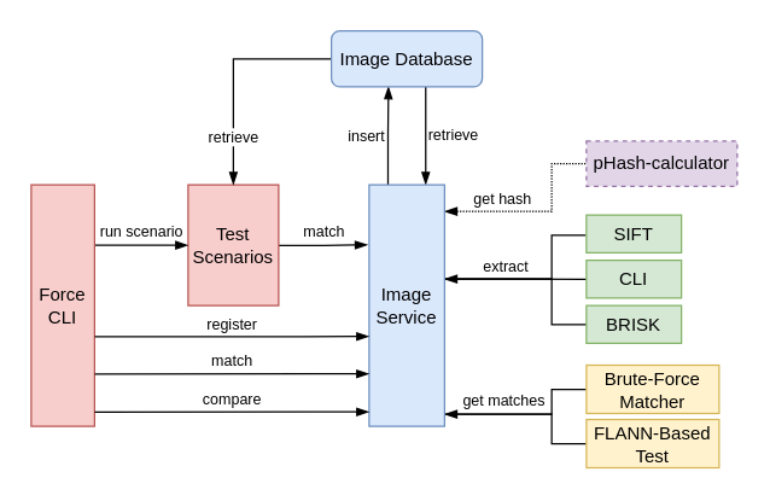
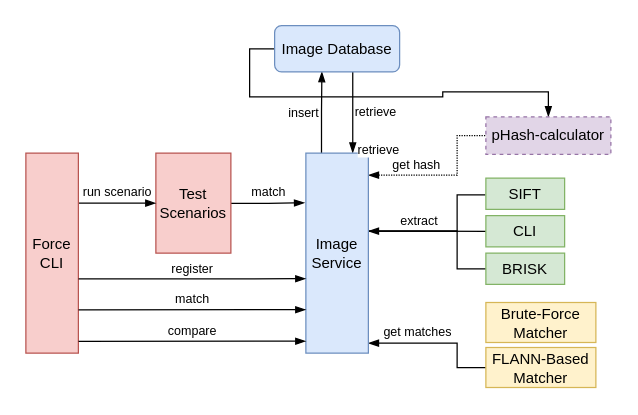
  <mxCell id="0" />
  <mxCell id="1" parent="0" />
  <mxCell id="2" value="match" style="edgeStyle=orthogonalEdgeStyle;rounded=0;orthogonalLoop=1;jettySize=auto;html=1;exitX=1;exitY=0.75;exitDx=0;exitDy=0;entryX=-0.02;entryY=0.372;entryDx=0;entryDy=0;entryPerimeter=0;verticalAlign=bottom;labelBackgroundColor=none;endArrow=blockThin;endFill=1;fontSize=10;" parent="1" edge="1"><mxGeometry relative="1" as="geometry"><mxPoint x="184" y="162.24" as="sourcePoint" /><mxPoint x="243" y="161.76" as="targetPoint" /><Array as="points"><mxPoint x="214" y="162" /></Array></mxGeometry></mxCell>
  <mxCell id="3" value="Test Scenarios" style="rounded=0;whiteSpace=wrap;html=1;fillColor=#f8cecc;strokeColor=#b85450;" parent="1" vertex="1"><mxGeometry x="124" y="122" width="60" height="80" as="geometry" /></mxCell>
  <mxCell id="4" value="insert" style="edgeStyle=orthogonalEdgeStyle;rounded=0;orthogonalLoop=1;jettySize=auto;exitX=0.25;exitY=0;exitDx=0;exitDy=0;entryX=0.378;entryY=0.994;entryDx=0;entryDy=0;entryPerimeter=0;verticalAlign=middle;horizontal=1;labelPosition=left;verticalLabelPosition=middle;align=right;labelBackgroundColor=none;endArrow=blockThin;endFill=1;fontSize=10;" parent="1" source="12" target="14" edge="1"><mxGeometry relative="1" as="geometry" /></mxCell>
  <mxCell id="5" value="retrieve" style="edgeStyle=orthogonalEdgeStyle;rounded=0;orthogonalLoop=1;jettySize=auto;exitX=0.75;exitY=0;exitDx=0;exitDy=0;startArrow=blockThin;startFill=1;endArrow=none;endFill=0;verticalAlign=middle;labelPosition=right;verticalLabelPosition=middle;align=left;labelBackgroundColor=none;entryX=0.625;entryY=0.989;entryDx=0;entryDy=0;entryPerimeter=0;fontSize=10;" parent="1" source="12" target="14" edge="1"><mxGeometry relative="1" as="geometry"><mxPoint x="304" y="82" as="targetPoint" /><Array as="points"><mxPoint x="282" y="102" /><mxPoint x="282" y="102" /></Array></mxGeometry></mxCell>
- <mxCell id="6" style="edgeStyle=orthogonalEdgeStyle;rounded=0;orthogonalLoop=1;jettySize=auto;html=1;exitX=1;exitY=0.95;exitDx=0;exitDy=0;exitPerimeter=0;entryX=0;entryY=0.5;entryDx=0;entryDy=0;endArrow=none;endFill=0;" parent="1" source="12" target="21" edge="1"><mxGeometry relative="1" as="geometry"><Array as="points"><mxPoint x="365" y="274" /><mxPoint x="365" y="258" /></Array></mxGeometry></mxCell>
  <mxCell id="7" value="get matches" style="edgeStyle=orthogonalEdgeStyle;rounded=0;orthogonalLoop=1;jettySize=auto;html=1;exitX=1;exitY=0.95;exitDx=0;exitDy=0;exitPerimeter=0;entryX=0;entryY=0.5;entryDx=0;entryDy=0;fontSize=10;labelPosition=left;verticalLabelPosition=top;align=right;verticalAlign=bottom;spacing=1;spacingRight=-10;endArrow=none;endFill=0;startArrow=blockThin;startFill=1;labelBackgroundColor=none;spacingBottom=1;" parent="1" source="12" target="20" edge="1"><mxGeometry x="0.002" relative="1" as="geometry"><Array as="points"><mxPoint x="365" y="274" /><mxPoint x="365" y="294" /></Array><mxPoint as="offset" /></mxGeometry></mxCell>
  <mxCell id="8" value="get hash" style="edgeStyle=orthogonalEdgeStyle;rounded=0;orthogonalLoop=1;jettySize=auto;html=1;exitX=1;exitY=0.11;exitDx=0;exitDy=0;exitPerimeter=0;endArrow=none;endFill=0;dashed=1;dashPattern=1 1;entryX=0;entryY=0.5;entryDx=0;entryDy=0;labelBackgroundColor=none;fontSize=10;labelPosition=left;verticalLabelPosition=top;align=right;verticalAlign=bottom;spacingRight=4;startArrow=blockThin;startFill=1;" parent="1" source="12" target="25" edge="1"><mxGeometry relative="1" as="geometry"><mxPoint x="365" y="113" as="targetPoint" /><Array as="points"><mxPoint x="365" y="140" /><mxPoint x="365" y="108" /></Array></mxGeometry></mxCell>
  <mxCell id="9" value="extract" style="edgeStyle=orthogonalEdgeStyle;rounded=0;orthogonalLoop=1;jettySize=auto;html=1;exitX=1;exitY=0.39;exitDx=0;exitDy=0;exitPerimeter=0;entryX=0;entryY=0.5;entryDx=0;entryDy=0;fontSize=10;labelPosition=left;verticalLabelPosition=top;align=right;verticalAlign=bottom;spacing=1;spacingLeft=0;spacingRight=-9;endArrow=none;endFill=0;labelBackgroundColor=none;" parent="1" source="12" target="23" edge="1"><mxGeometry relative="1" as="geometry"><mxPoint x="395" y="184.444" as="targetPoint" /><Array as="points"><mxPoint x="335" y="185" /><mxPoint x="335" y="185" /></Array></mxGeometry></mxCell>
  <mxCell id="10" style="edgeStyle=orthogonalEdgeStyle;rounded=0;orthogonalLoop=1;jettySize=auto;html=1;exitX=1;exitY=0.39;exitDx=0;exitDy=0;exitPerimeter=0;entryX=0;entryY=0.5;entryDx=0;entryDy=0;endArrow=none;endFill=0;" parent="1" source="12" target="24" edge="1"><mxGeometry relative="1" as="geometry"><Array as="points"><mxPoint x="365" y="184" /><mxPoint x="365" y="214" /></Array></mxGeometry></mxCell>
  <mxCell id="11" style="edgeStyle=orthogonalEdgeStyle;rounded=0;orthogonalLoop=1;jettySize=auto;html=1;exitX=1;exitY=0.39;exitDx=0;exitDy=0;exitPerimeter=0;entryX=-0.006;entryY=0.534;entryDx=0;entryDy=0;entryPerimeter=0;endArrow=none;endFill=0;startArrow=blockThin;startFill=1;" parent="1" source="12" target="22" edge="1"><mxGeometry relative="1" as="geometry"><mxPoint x="305" y="184.4" as="sourcePoint" /><mxPoint x="414" y="155" as="targetPoint" /><Array as="points"><mxPoint x="365" y="184" /><mxPoint x="365" y="155" /></Array></mxGeometry></mxCell>
  <mxCell id="12" value="Image Service" style="rounded=0;whiteSpace=wrap;html=1;fillColor=#dae8fc;strokeColor=#6c8ebf;points=[[0,0,0,0,0],[0,0.25,0,0,0],[0,0.5,0,0,0],[0,0.75,0,0,0],[0,1,0,0,0],[0.25,0,0,0,0],[0.25,1,0,0,0],[0.5,0,0,0,0],[0.5,1,0,0,0],[0.75,0,0,0,0],[0.75,1,0,0,0],[1,0,0,0,0],[1,0.11,0,0,0],[1,0.39,0,0,0],[1,0.95,0,0,0],[1,1,0,0,0]];" parent="1" vertex="1"><mxGeometry x="244" y="122" width="50" height="160" as="geometry" /></mxCell>
- <mxCell id="13" value="retrieve" style="edgeStyle=orthogonalEdgeStyle;rounded=0;orthogonalLoop=1;jettySize=auto;html=1;exitX=0;exitY=0.5;exitDx=0;exitDy=0;entryX=0.5;entryY=0;entryDx=0;entryDy=0;labelBackgroundColor=default;labelPosition=center;verticalLabelPosition=bottom;align=center;verticalAlign=top;endArrow=blockThin;endFill=1;fontSize=10;spacingBottom=0;spacingTop=30;" parent="1" source="14" target="3" edge="1"><mxGeometry relative="1" as="geometry"><mxPoint x="154" y="82" as="sourcePoint" /></mxGeometry></mxCell>
+ <mxCell id="13" value="retrieve" style="edgeStyle=orthogonalEdgeStyle;rounded=0;orthogonalLoop=1;jettySize=auto;html=1;exitX=0;exitY=0.5;exitDx=0;exitDy=0;labelBackgroundColor=default;labelPosition=center;verticalLabelPosition=bottom;align=center;verticalAlign=top;endArrow=blockThin;endFill=1;fontSize=10;spacingBottom=0;spacingTop=30;" parent="1" source="14" target="25" edge="1"><mxGeometry relative="1" as="geometry"><mxPoint x="154" y="82" as="sourcePoint" /></mxGeometry></mxCell>
  <mxCell id="14" value="Image Database" style="rounded=1;whiteSpace=wrap;html=1;fillColor=#dae8fc;strokeColor=#6c8ebf;" parent="1" vertex="1"><mxGeometry x="219" y="20" width="100" height="37" as="geometry" /></mxCell>
  <mxCell id="15" value="run scenario" style="edgeStyle=orthogonalEdgeStyle;rounded=0;orthogonalLoop=1;jettySize=auto;exitX=1;exitY=0.25;exitDx=0;exitDy=0;entryX=0;entryY=0.5;entryDx=0;entryDy=0;verticalAlign=bottom;align=center;horizontal=1;labelBackgroundColor=none;fontSize=10;html=1;spacingTop=0;fontStyle=0;endArrow=blockThin;endFill=1;" parent="1" source="16" target="3" edge="1"><mxGeometry relative="1" as="geometry" /></mxCell>
  <mxCell id="16" value="Force CLI" style="rounded=0;whiteSpace=wrap;html=1;fillColor=#f8cecc;strokeColor=#b85450;" parent="1" vertex="1"><mxGeometry x="20" y="122" width="42" height="160" as="geometry" /></mxCell>
  <mxCell id="17" value="register" style="endArrow=blockThin;html=1;rounded=0;entryX=0;entryY=0.593;entryDx=0;entryDy=0;entryPerimeter=0;verticalAlign=bottom;exitX=1.003;exitY=0.629;exitDx=0;exitDy=0;exitPerimeter=0;endFill=1;fontSize=10;labelBackgroundColor=none;" parent="1" source="16" edge="1"><mxGeometry width="50" height="50" relative="1" as="geometry"><mxPoint x="84" y="222" as="sourcePoint" /><mxPoint x="244" y="222.48" as="targetPoint" /></mxGeometry></mxCell>
  <mxCell id="18" value="match" style="endArrow=blockThin;html=1;rounded=0;exitX=1.003;exitY=0.784;exitDx=0;exitDy=0;exitPerimeter=0;entryX=0;entryY=0.593;entryDx=0;entryDy=0;entryPerimeter=0;verticalAlign=bottom;endFill=1;fontSize=10;labelBackgroundColor=none;" parent="1" source="16" edge="1"><mxGeometry width="50" height="50" relative="1" as="geometry"><mxPoint x="43.76" y="246.76" as="sourcePoint" /><mxPoint x="244" y="247.24" as="targetPoint" /></mxGeometry></mxCell>
  <mxCell id="19" value="compare" style="endArrow=blockThin;html=1;rounded=0;exitX=1.003;exitY=0.941;exitDx=0;exitDy=0;exitPerimeter=0;entryX=0;entryY=0.593;entryDx=0;entryDy=0;entryPerimeter=0;verticalAlign=bottom;endFill=1;fontSize=10;labelBackgroundColor=none;" parent="1" source="16" edge="1"><mxGeometry width="50" height="50" relative="1" as="geometry"><mxPoint x="43.76" y="272" as="sourcePoint" /><mxPoint x="244" y="272.48" as="targetPoint" /></mxGeometry></mxCell>
- <mxCell id="20" value="FLANN-Based Test" style="rounded=0;whiteSpace=wrap;html=1;fillColor=#fff2cc;strokeColor=#d6b656;" parent="1" vertex="1"><mxGeometry x="388" y="277.5" width="88" height="32" as="geometry" /></mxCell>
+ <mxCell id="20" value="FLANN-Based Matcher" style="rounded=0;whiteSpace=wrap;html=1;fillColor=#fff2cc;strokeColor=#d6b656;" parent="1" vertex="1"><mxGeometry x="388" y="277.5" width="88" height="32" as="geometry" /></mxCell>
  <mxCell id="21" value="Brute-Force Matcher" style="rounded=0;whiteSpace=wrap;html=1;fillColor=#fff2cc;strokeColor=#d6b656;" parent="1" vertex="1"><mxGeometry x="388" y="241.5" width="88" height="32" as="geometry" /></mxCell>
  <mxCell id="22" value="SIFT" style="rounded=0;whiteSpace=wrap;html=1;fillColor=#d5e8d4;strokeColor=#82b366;" parent="1" vertex="1"><mxGeometry x="388" y="142" width="63" height="25" as="geometry" /></mxCell>
  <mxCell id="23" value="CLI" style="rounded=0;whiteSpace=wrap;html=1;fillColor=#d5e8d4;strokeColor=#82b366;" parent="1" vertex="1"><mxGeometry x="388" y="172" width="63" height="25" as="geometry" /></mxCell>
  <mxCell id="24" value="BRISK" style="rounded=0;whiteSpace=wrap;html=1;fillColor=#d5e8d4;strokeColor=#82b366;" parent="1" vertex="1"><mxGeometry x="388" y="202" width="63" height="25" as="geometry" /></mxCell>
  <mxCell id="25" value="pHash-calculator" style="rounded=0;whiteSpace=wrap;html=1;fillColor=#e1d5e7;strokeColor=#9673a6;dashed=1;" parent="1" vertex="1"><mxGeometry x="388" y="93" width="100" height="30" as="geometry" /></mxCell>
